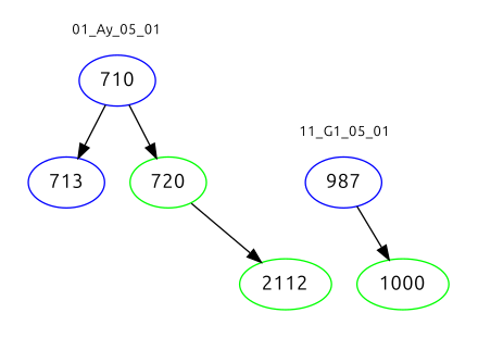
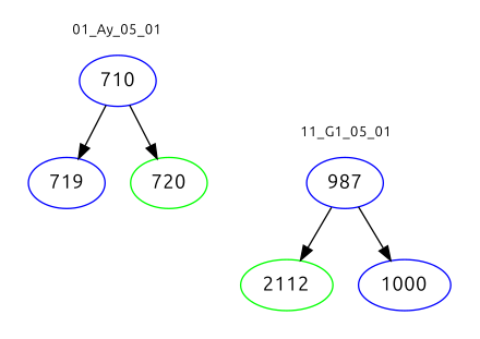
  digraph {
    fontname=Ubuntu
    node [color=blue fontname=Ubuntu]
    edge [color=black fontname=Ubuntu]
    n1 [label=710]
-   n2 [label=713]
+   n2 [label=719]
    n3 [color=green label=720]
    n4 [label=987]
    n5 [color=green label=2112]
-   n6 [color=green label=1000]
+   n6 [label=1000]
    subgraph cluster_1 {
      color=white
      fontsize=10
      label="01_Ay_05_01"
      n1
      n2
      n3
    }
    subgraph cluster_2 {
      color=white
      fontsize=10
      label="11_G1_05_01"
      n4
      n5
      n6
    }
    n1 -> n2
    n1 -> n3
-   n3 -> n5
+   n4 -> n5
    n4 -> n6
  }
